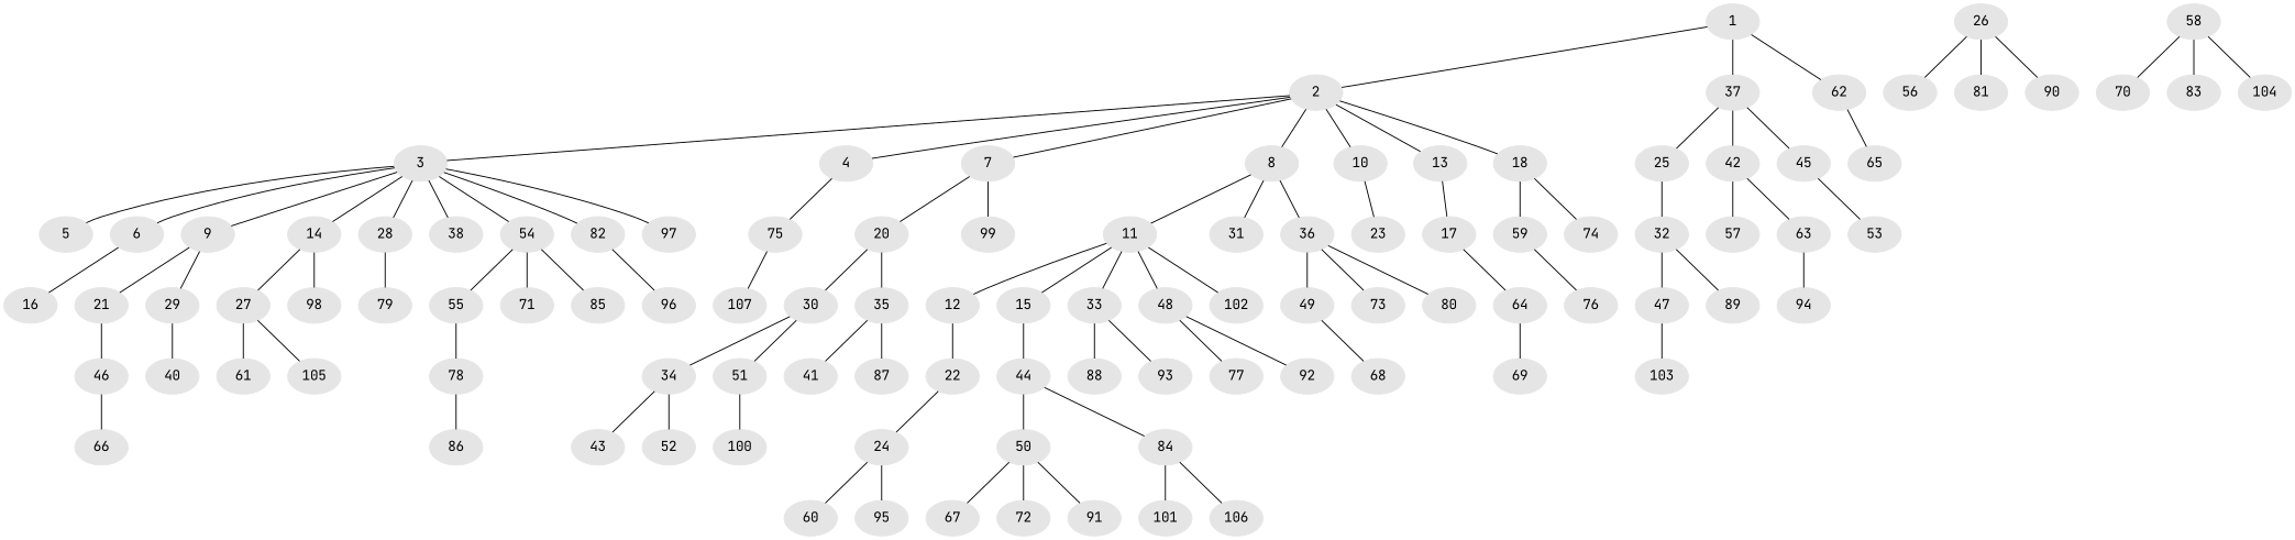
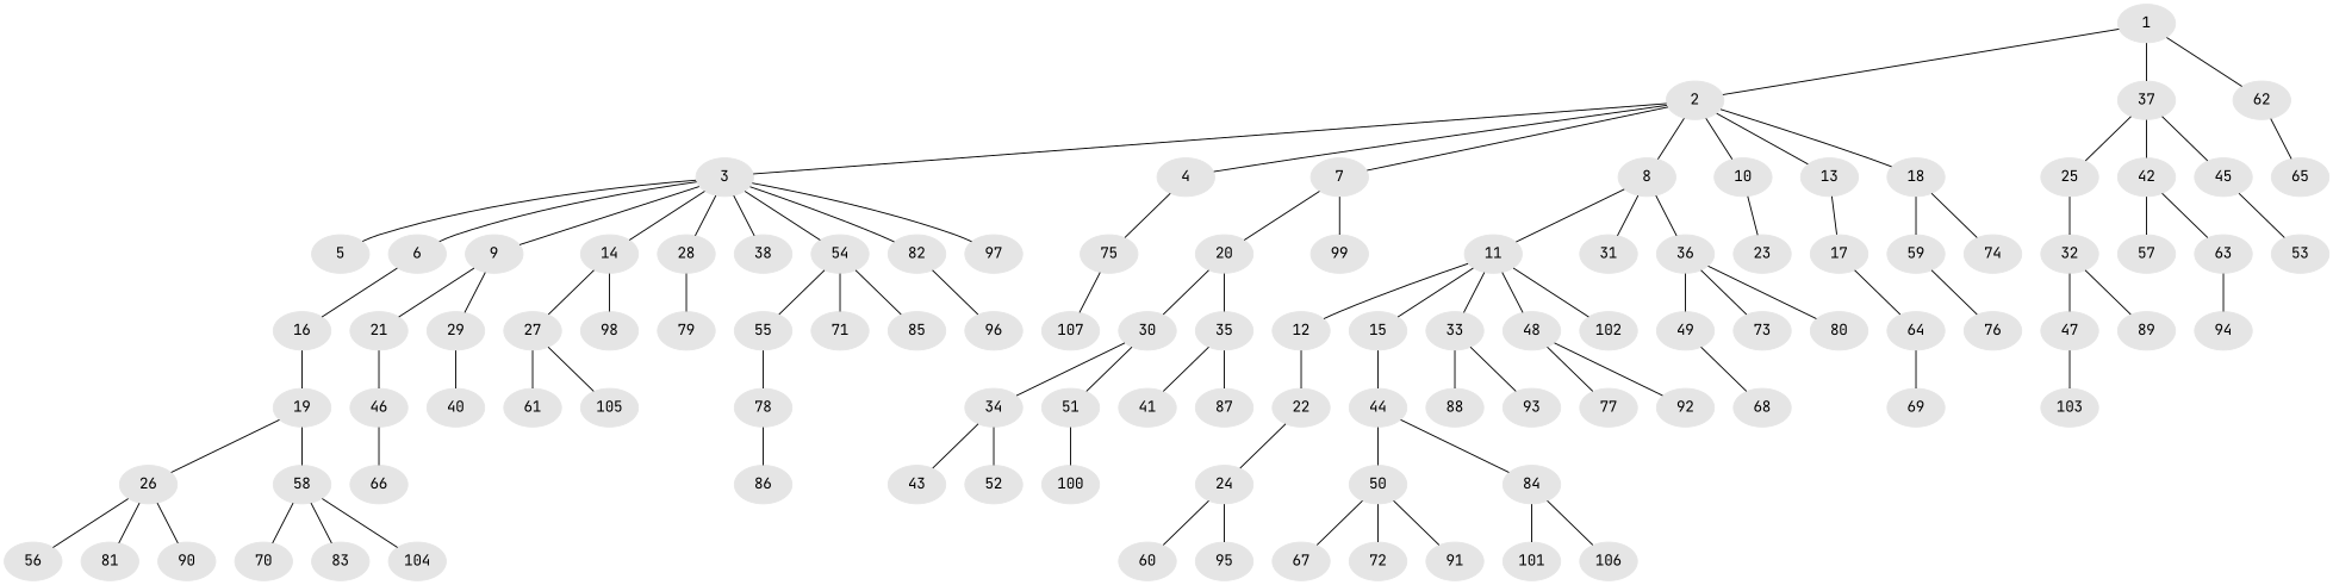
  graph {
    fontname="JetBrains Mono"
    node [color=gray90 fontname="JetBrains Mono" style=filled]
    edge [fontname="JetBrains Mono"]
    1
    2
    37
    62
    3
    4
    7
    8
    10
    13
    18
    25
    32
    42
    45
    65
    5
    6
    9
    14
    28
    38
    54
    82
    97
    75
    20
    99
    11
    31
    36
    23
    17
    59
    74
    16
    21
    29
    27
    98
    79
    55
    71
    85
    96
    107
+   19
    30
    35
    12
    15
    33
    48
    102
    49
    73
    80
    46
    40
    22
    44
    88
    93
    77
    92
    24
    64
    61
    105
    50
    84
    26
    58
    69
    76
    56
    81
    90
    70
    83
    104
    34
    51
    41
    87
    66
    60
    95
    47
    89
    43
    52
    100
    103
    68
    57
    63
    53
    94
    67
    72
    91
    101
    106
    78
    86
    1 -- 2
    1 -- 37
    1 -- 62
    2 -- 3
    2 -- 4
    2 -- 7
    2 -- 8
    2 -- 10
    2 -- 13
    2 -- 18
    37 -- 25
    37 -- 42
    37 -- 45
    62 -- 65
    3 -- 5
    3 -- 6
    3 -- 9
    3 -- 14
    3 -- 28
    3 -- 38
    3 -- 54
    3 -- 82
    3 -- 97
    4 -- 75
    7 -- 20
    7 -- 99
    8 -- 11
    8 -- 31
    8 -- 36
    10 -- 23
    13 -- 17
    18 -- 59
    18 -- 74
    25 -- 32
    32 -- 47
    32 -- 89
    42 -- 57
    42 -- 63
    45 -- 53
    6 -- 16
    9 -- 21
    9 -- 29
    14 -- 27
    14 -- 98
    28 -- 79
    54 -- 55
    54 -- 71
    54 -- 85
    82 -- 96
    75 -- 107
    20 -- 30
    20 -- 35
    11 -- 12
    11 -- 15
    11 -- 33
    11 -- 48
    11 -- 102
    36 -- 49
    36 -- 73
    36 -- 80
    17 -- 64
    59 -- 76
+   16 -- 19
    21 -- 46
    29 -- 40
    27 -- 61
    27 -- 105
    55 -- 78
+   19 -- 26
+   19 -- 58
    30 -- 34
    30 -- 51
    35 -- 41
    35 -- 87
    12 -- 22
    15 -- 44
    33 -- 88
    33 -- 93
    48 -- 77
    48 -- 92
    49 -- 68
    46 -- 66
    22 -- 24
    44 -- 50
    44 -- 84
    24 -- 60
    24 -- 95
    64 -- 69
    50 -- 67
    50 -- 72
    50 -- 91
    84 -- 101
    84 -- 106
    26 -- 56
    26 -- 81
    26 -- 90
    58 -- 70
    58 -- 83
    58 -- 104
    34 -- 43
    34 -- 52
    51 -- 100
    47 -- 103
    63 -- 94
    78 -- 86
  }
